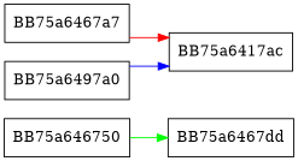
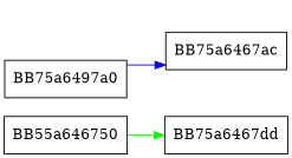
  digraph {
    rankdir=LR
    splines=ortho
    node [shape=box]
-   BB75a646750
+   BB75a646750 [label=BB55a646750]
    BB75a6467dd
-   BB75a6467a7
-   BB75a6467ac [label=BB75a6417ac]
+   BB75a6467ac
    n5 [label=BB75a6497a0]
    BB75a646750 -> BB75a6467dd [color=green]
-   BB75a6467a7 -> BB75a6467ac [color=red]
    n5 -> BB75a6467ac [color=blue]
  }
